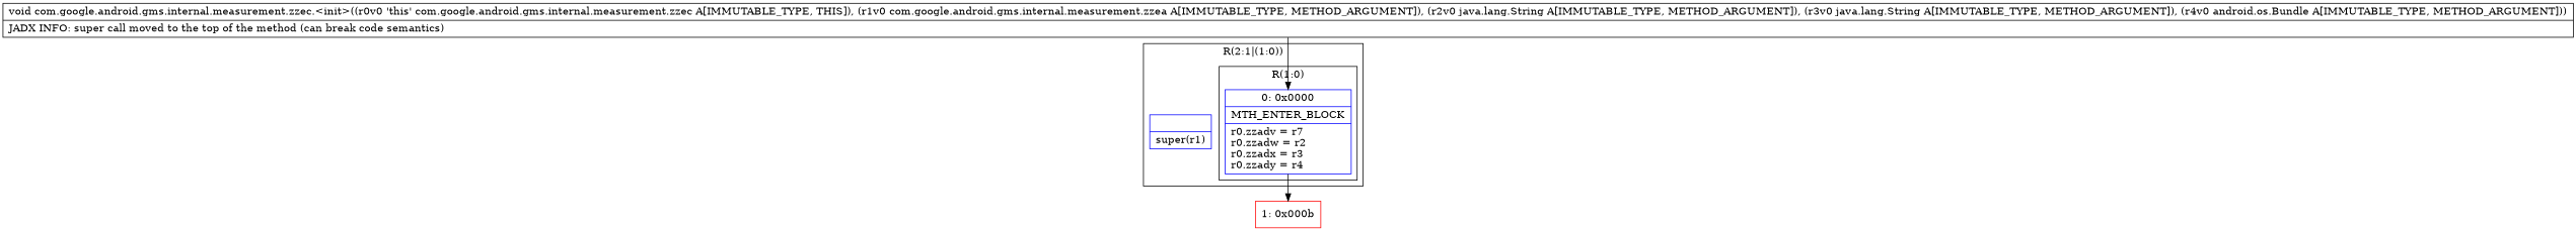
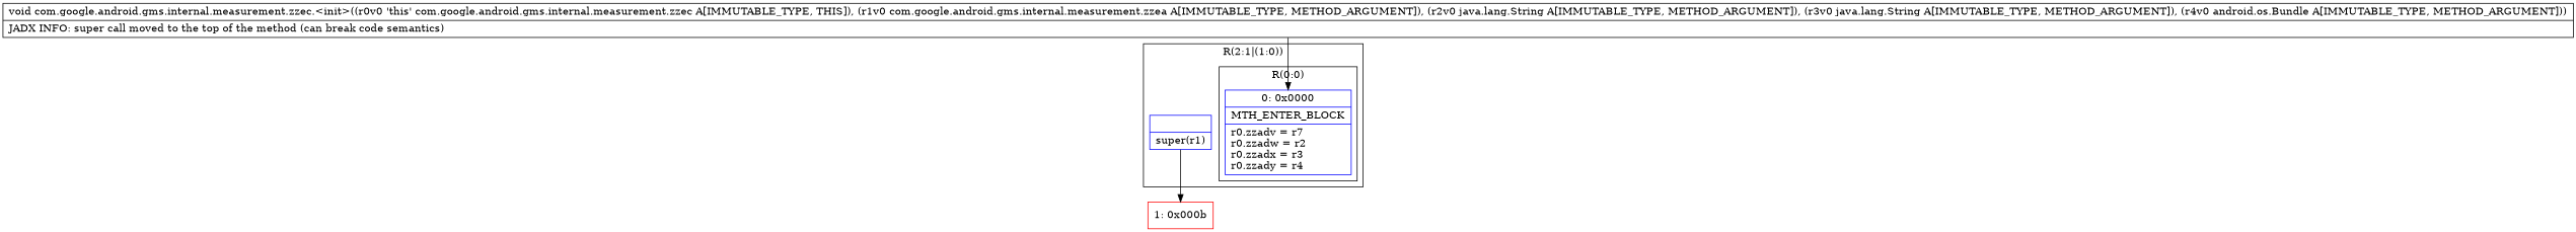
  digraph {
    node [color=blue shape=record]
    n1 [label="{0\:\ 0x0000|MTH_ENTER_BLOCK\l|r0.zzadv = r7\lr0.zzadw = r2\lr0.zzadx = r3\lr0.zzady = r4\l}"]
    n2 [label="{|super(r1)\l}"]
    n3 [color=red label="{1\:\ 0x000b}"]
    n4 [label="{void com.google.android.gms.internal.measurement.zzec.\<init\>((r0v0 'this' com.google.android.gms.internal.measurement.zzec A[IMMUTABLE_TYPE, THIS]), (r1v0 com.google.android.gms.internal.measurement.zzea A[IMMUTABLE_TYPE, METHOD_ARGUMENT]), (r2v0 java.lang.String A[IMMUTABLE_TYPE, METHOD_ARGUMENT]), (r3v0 java.lang.String A[IMMUTABLE_TYPE, METHOD_ARGUMENT]), (r4v0 android.os.Bundle A[IMMUTABLE_TYPE, METHOD_ARGUMENT]))  | JADX INFO: super call moved to the top of the method (can break code semantics)\l}" color=""]
    subgraph cluster_1 {
      label="R(2:1|(1:0))"
      n2
      subgraph cluster_2 {
-       label="R(1:0)"
+       label="R(0:0)"
        n1
      }
    }
-   n1 -> n3
+   n2 -> n3
    n4 -> n1
  }
